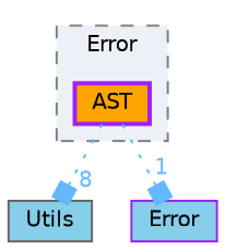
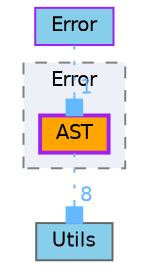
  digraph {
    compound=true
    node [color=purple fillcolor=skyblue fontname=Helvetica fontsize=10 shape=box style=filled]
    edge [arrowhead=box color=steelblue1 fontcolor=steelblue1 fontname=Helvetica fontsize=10 labeldistance=1.5 labelfontname=Helvetica labelfontsize=10 style=dotted]
    n1 [fillcolor=orange height=0.2 label=AST style="filled,bold" width=0.4]
    n2 [color=gray40 height=0.2 label=Utils width=0.4]
    n3 [height=0.2 label=Error width=0.4]
    subgraph cluster_1 {
      bgcolor="#edf0f7"
      fontname=Helvetica
      fontsize=10
      label=Error
      pencolor=grey50
      style="filled,dashed"
      n1
    }
    n1 -> n2 [headlabel=8]
-   n1 -> n3 [headlabel=1]
+   n3 -> n1 [headlabel=1]
  }
